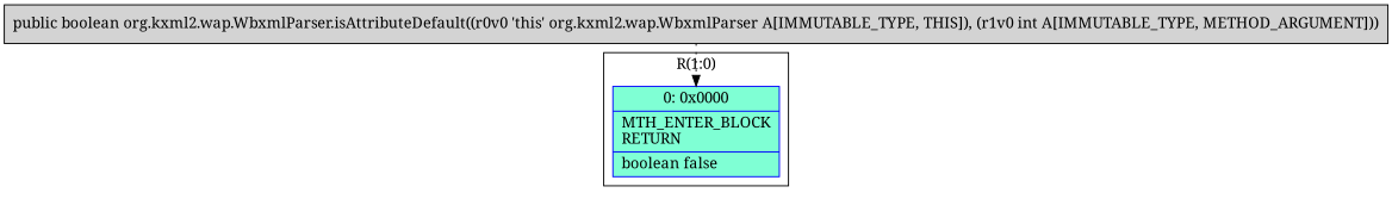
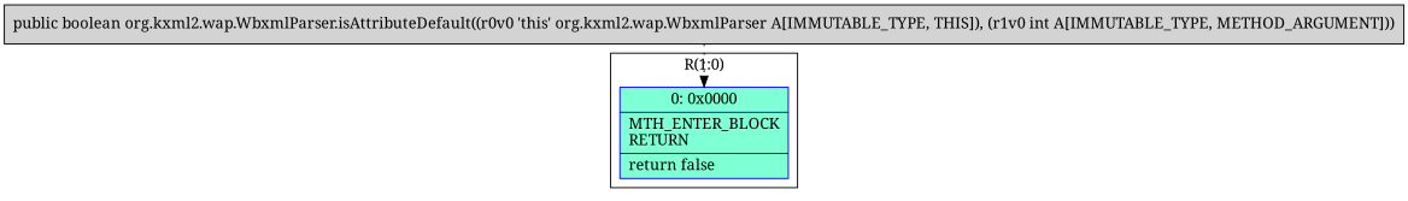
  digraph {
    fontname="Noto Serif"
    node [shape=record style=filled fontname="Noto Serif"]
-   n1 [color=blue label="{0\:\ 0x0000|MTH_ENTER_BLOCK\lRETURN\l|boolean false\l}" fillcolor=aquamarine]
+   n1 [color=blue label="{0\:\ 0x0000|MTH_ENTER_BLOCK\lRETURN\l|return false\l}" fillcolor=aquamarine]
    n2 [label="{public boolean org.kxml2.wap.WbxmlParser.isAttributeDefault((r0v0 'this' org.kxml2.wap.WbxmlParser A[IMMUTABLE_TYPE, THIS]), (r1v0 int A[IMMUTABLE_TYPE, METHOD_ARGUMENT])) }" fillcolor=lightgrey color=black]
    subgraph cluster_1 {
      label="R(1:0)"
      n1
    }
    n2 -> n1 [style=dotted fontname="Noto Serif"]
  }
